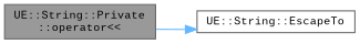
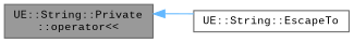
  digraph {
    rankdir=LR
    fontname="Liberation Mono"
    node [fontname="Liberation Mono" fontsize=10 shape=box style=filled]
    n1 [color=gray40 fillcolor=grey60 fontcolor=black height=0.2 label="UE::String::Private\l::operator\<\<" width=0.4]
    n2 [color=grey40 fillcolor=white height=0.2 label="UE::String::EscapeTo" width=0.4]
-   n1 -> n2 [color=steelblue1 fontname="Liberation Mono" fontsize=10 labelfontname=Helvetica labelfontsize=10 style=solid]
+   n2 -> n1 [color=steelblue1 fontname="Liberation Mono" fontsize=10 labelfontname=Helvetica labelfontsize=10 style=solid]
  }
